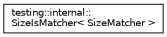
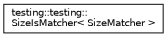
  digraph {
    rankdir=LR
-   n1 [color=black fillcolor=white fontname=Helvetica fontsize=10 height=0.2 label="testing::internal::\lSizeIsMatcher\< SizeMatcher \>" shape=record style=filled width=0.4]
+   n1 [color=black fillcolor=white fontname=Helvetica fontsize=10 height=0.2 label="testing::testing::\lSizeIsMatcher\< SizeMatcher \>" shape=record style=filled width=0.4]
  }
